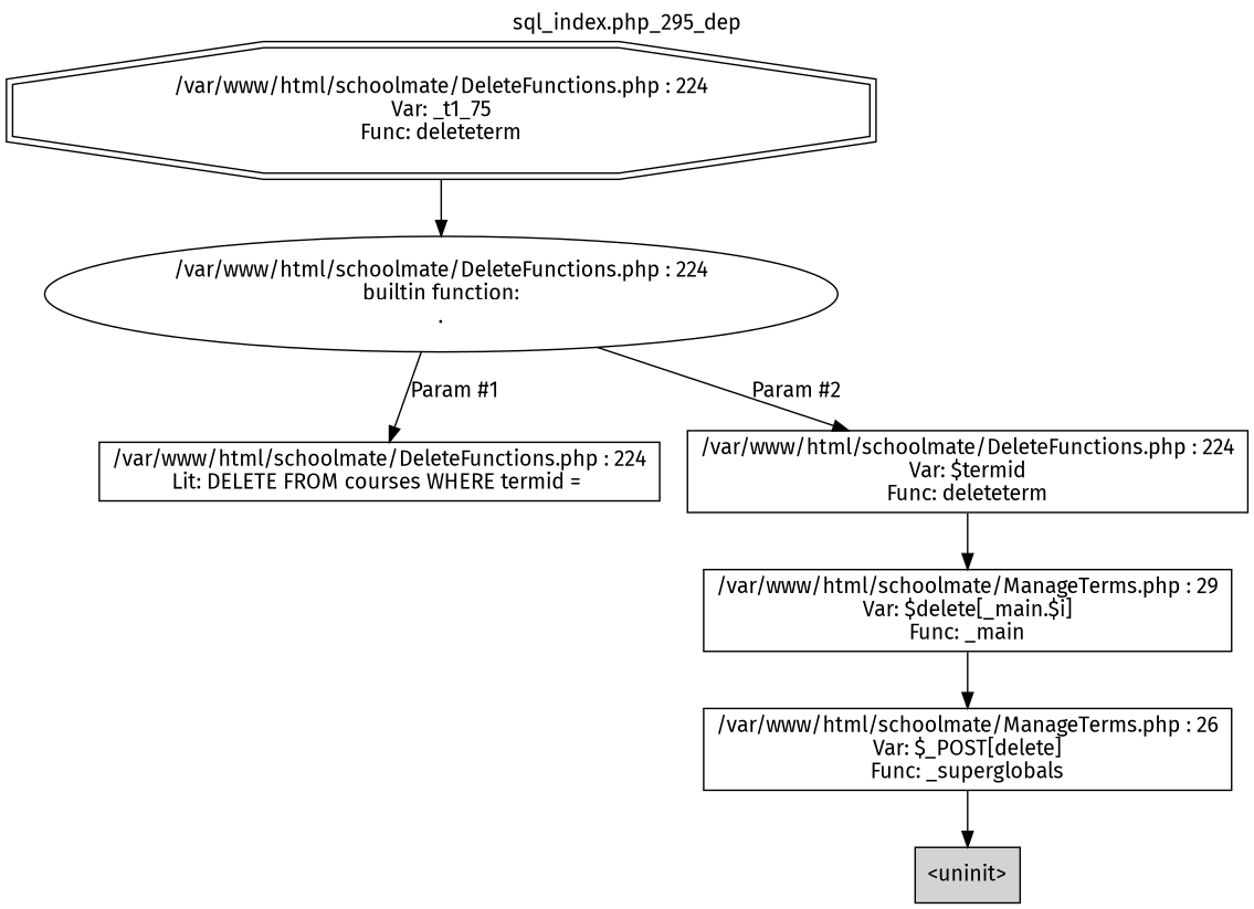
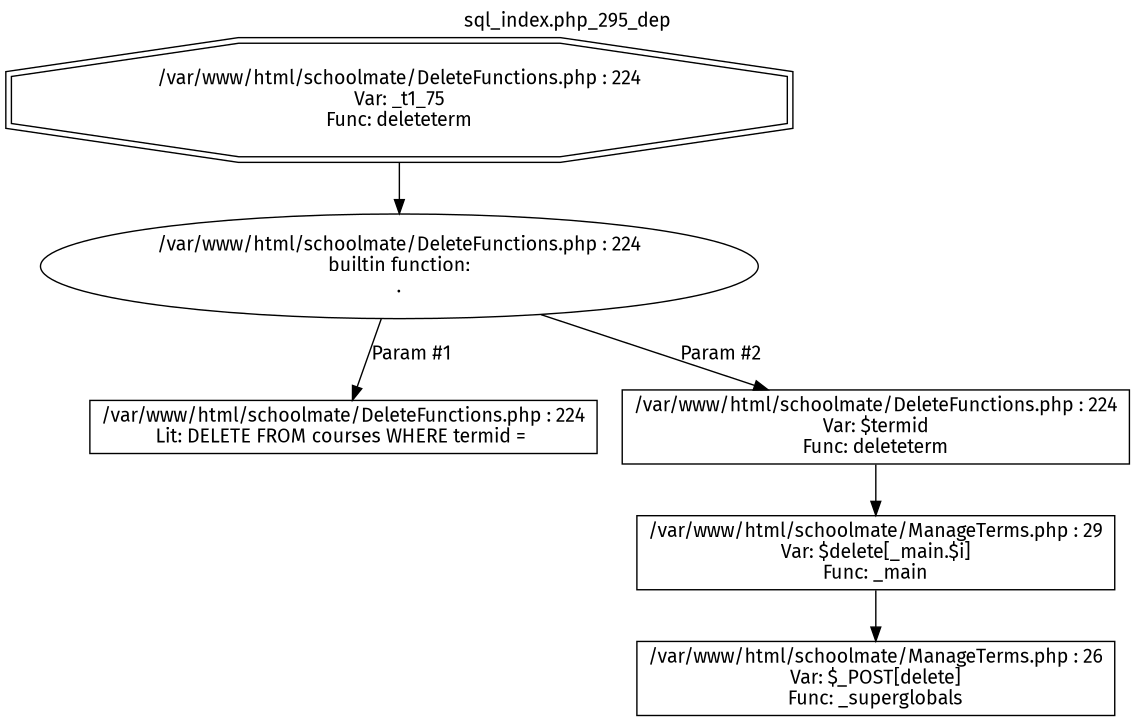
  digraph {
    label="sql_index.php_295_dep"
    labelloc=t
    fontname="Fira Sans"
    node [shape=box fontname="Fira Sans"]
    edge [fontname="Fira Sans"]
    n1 [label="/var/www/html/schoolmate/DeleteFunctions.php : 224\nVar: _t1_75\nFunc: deleteterm\n" shape=doubleoctagon]
    n2 [label="/var/www/html/schoolmate/DeleteFunctions.php : 224\nbuiltin function:\n.\n" shape=ellipse]
    n3 [label="/var/www/html/schoolmate/DeleteFunctions.php : 224\nLit: DELETE FROM courses WHERE termid = \n"]
    n4 [label="/var/www/html/schoolmate/DeleteFunctions.php : 224\nVar: $termid\nFunc: deleteterm\n"]
    n5 [label="/var/www/html/schoolmate/ManageTerms.php : 29\nVar: $delete[_main.$i]\nFunc: _main\n"]
    n6 [label="/var/www/html/schoolmate/ManageTerms.php : 26\nVar: $_POST[delete]\nFunc: _superglobals\n"]
-   n7 [label="<uninit>" style=filled]
    n1 -> n2
    n2 -> n3 [label="Param #1"]
    n2 -> n4 [label="Param #2"]
    n4 -> n5
    n5 -> n6
-   n6 -> n7
  }
